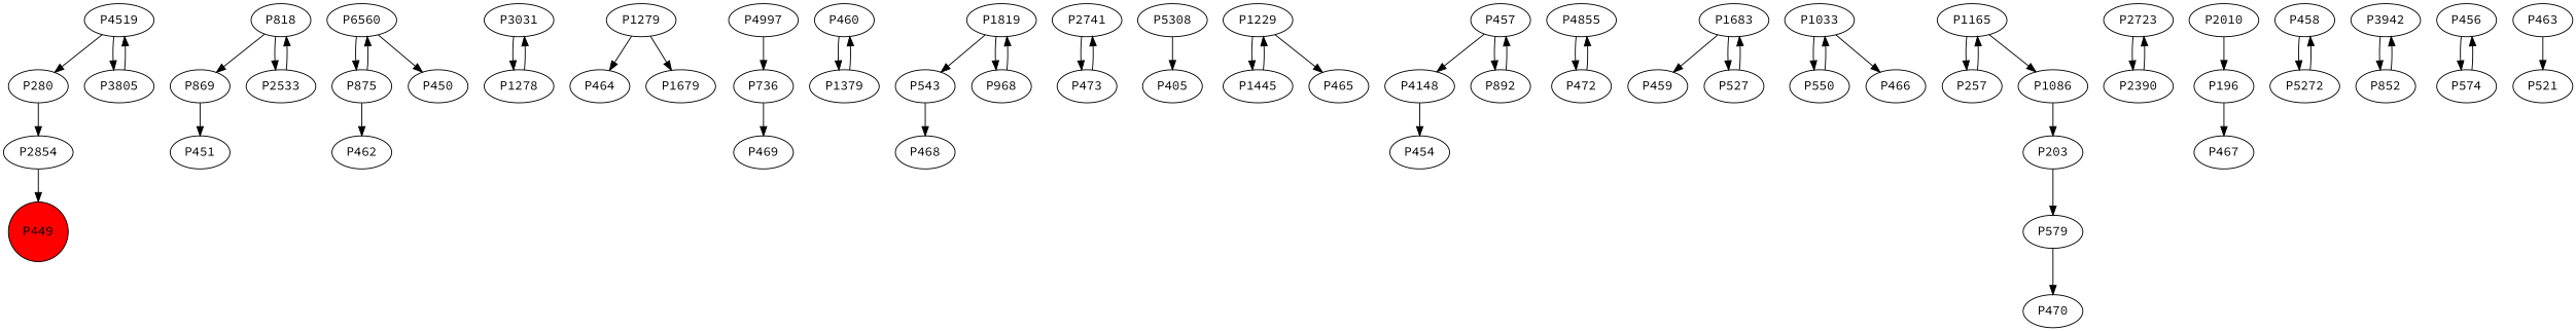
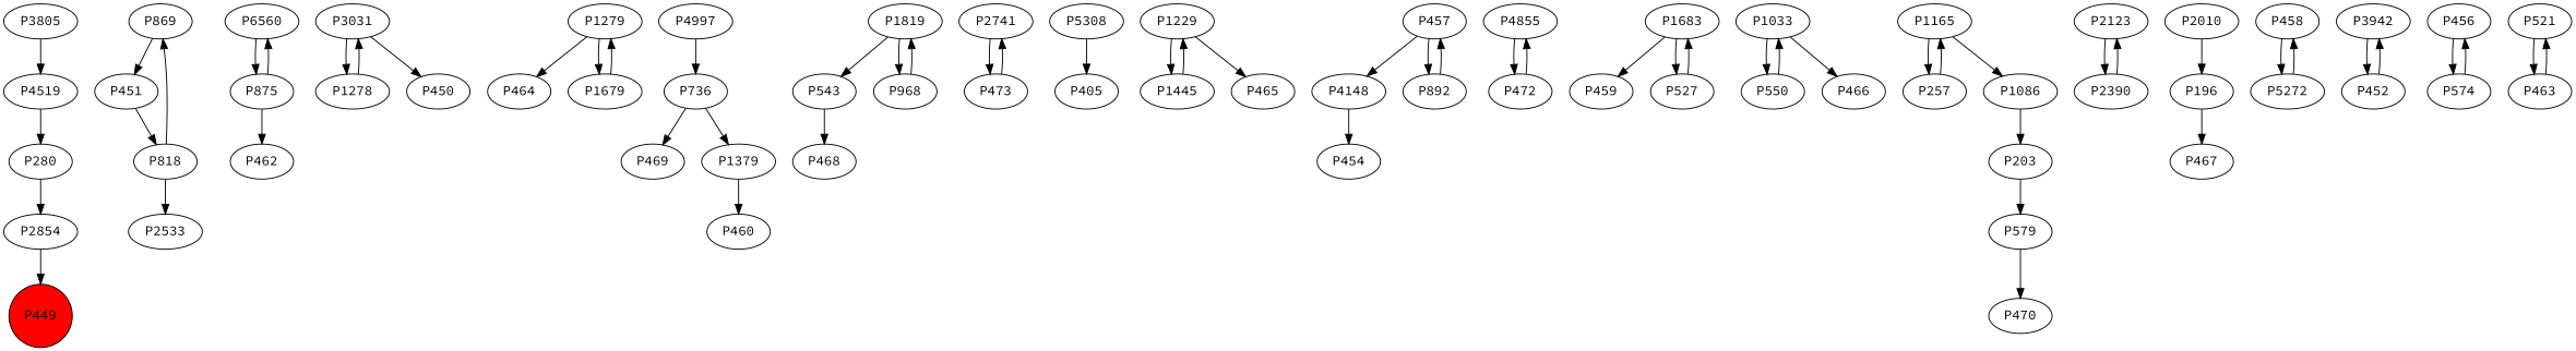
  digraph {
    fontname="Source Code Pro"
    node [fontname="Source Code Pro"]
    edge [fontname="Source Code Pro"]
    P280
    P2854
    P449 [fillcolor=red shape=circle style=filled]
    P869
    P451
    P6560
    P875
    P462
    P3031
    P1278
    P450
    P1279
    P464
    P1679
    P4997
    P736
    P469
    P4519
    P3805
    P460
    P1379
    P543
    P468
    P2741
    P473
    n26 [label=P405]
    P5308
    P1229
    P1445
    P465
    P818
    P2533
    P4148
    P454
    P4855
    P472
    P1683
    P459
    P527
    P1033
    P550
    P466
    P579
    P470
-   P2123 [label=P2723]
+   P2123
    P2390
    P1819
    P968
    P2010
    P196
    P467
    P457
    P892
    P203
    P257
    P1165
    P1086
    P458
    P5272
    P3942
-   P452 [label=P852]
+   P452
    P456
    P574
    P521
    P463
    P280 -> P2854
    P2854 -> P449
    P869 -> P451
    P6560 -> P875
    P875 -> P6560
    P875 -> P462
    P3031 -> P1278
-   P6560 -> P450
+   P3031 -> P450
    P1278 -> P3031
    P1279 -> P464
    P1279 -> P1679
+   P1679 -> P1279
    P4997 -> P736
    P736 -> P469
    P4519 -> P280
-   P4519 -> P3805
    P3805 -> P4519
-   P460 -> P1379
+   P736 -> P1379
    P1379 -> P460
    P543 -> P468
    P2741 -> P473
    P473 -> P2741
    P5308 -> n26
    P1229 -> P1445
    P1229 -> P465
    P1445 -> P1229
    P818 -> P869
    P818 -> P2533
-   P2533 -> P818
+   P451 -> P818
    P4148 -> P454
    P4855 -> P472
    P472 -> P4855
    P1683 -> P459
    P1683 -> P527
    P527 -> P1683
    P1033 -> P550
    P1033 -> P466
    P550 -> P1033
    P579 -> P470
    P2123 -> P2390
    P2390 -> P2123
    P1819 -> P543
    P1819 -> P968
    P968 -> P1819
    P2010 -> P196
    P196 -> P467
    P457 -> P4148
    P457 -> P892
    P892 -> P457
    P203 -> P579
    P257 -> P1165
    P1165 -> P257
    P1165 -> P1086
    P1086 -> P203
    P458 -> P5272
    P5272 -> P458
    P3942 -> P452
    P452 -> P3942
    P456 -> P574
    P574 -> P456
+   P521 -> P463
    P463 -> P521
  }
